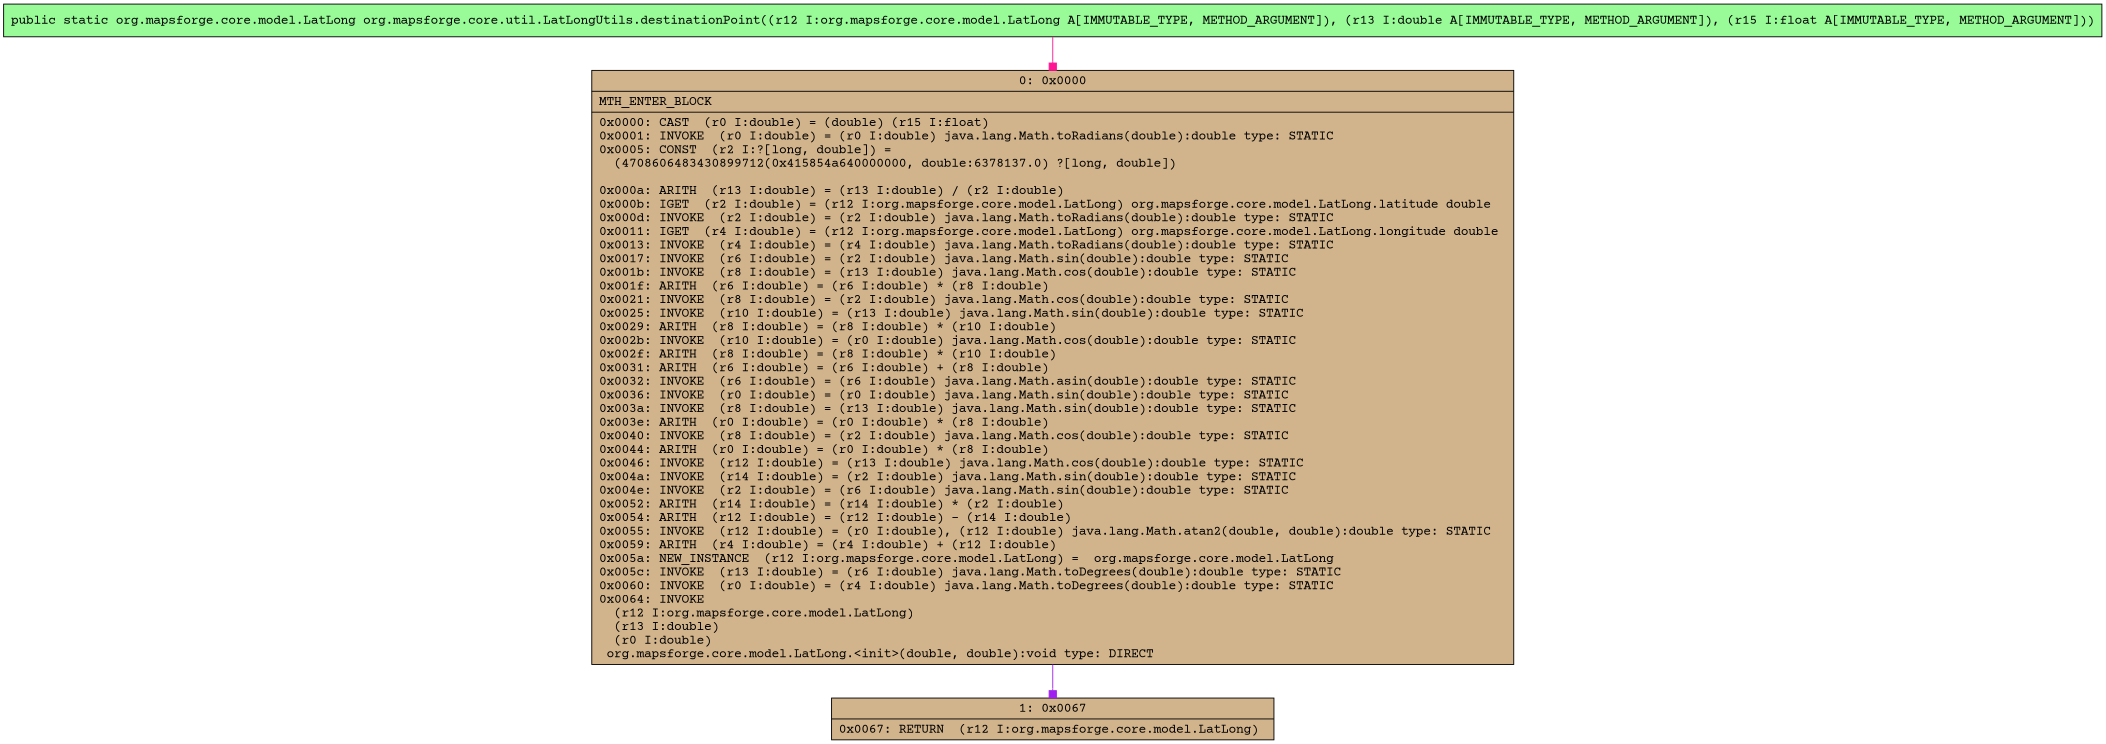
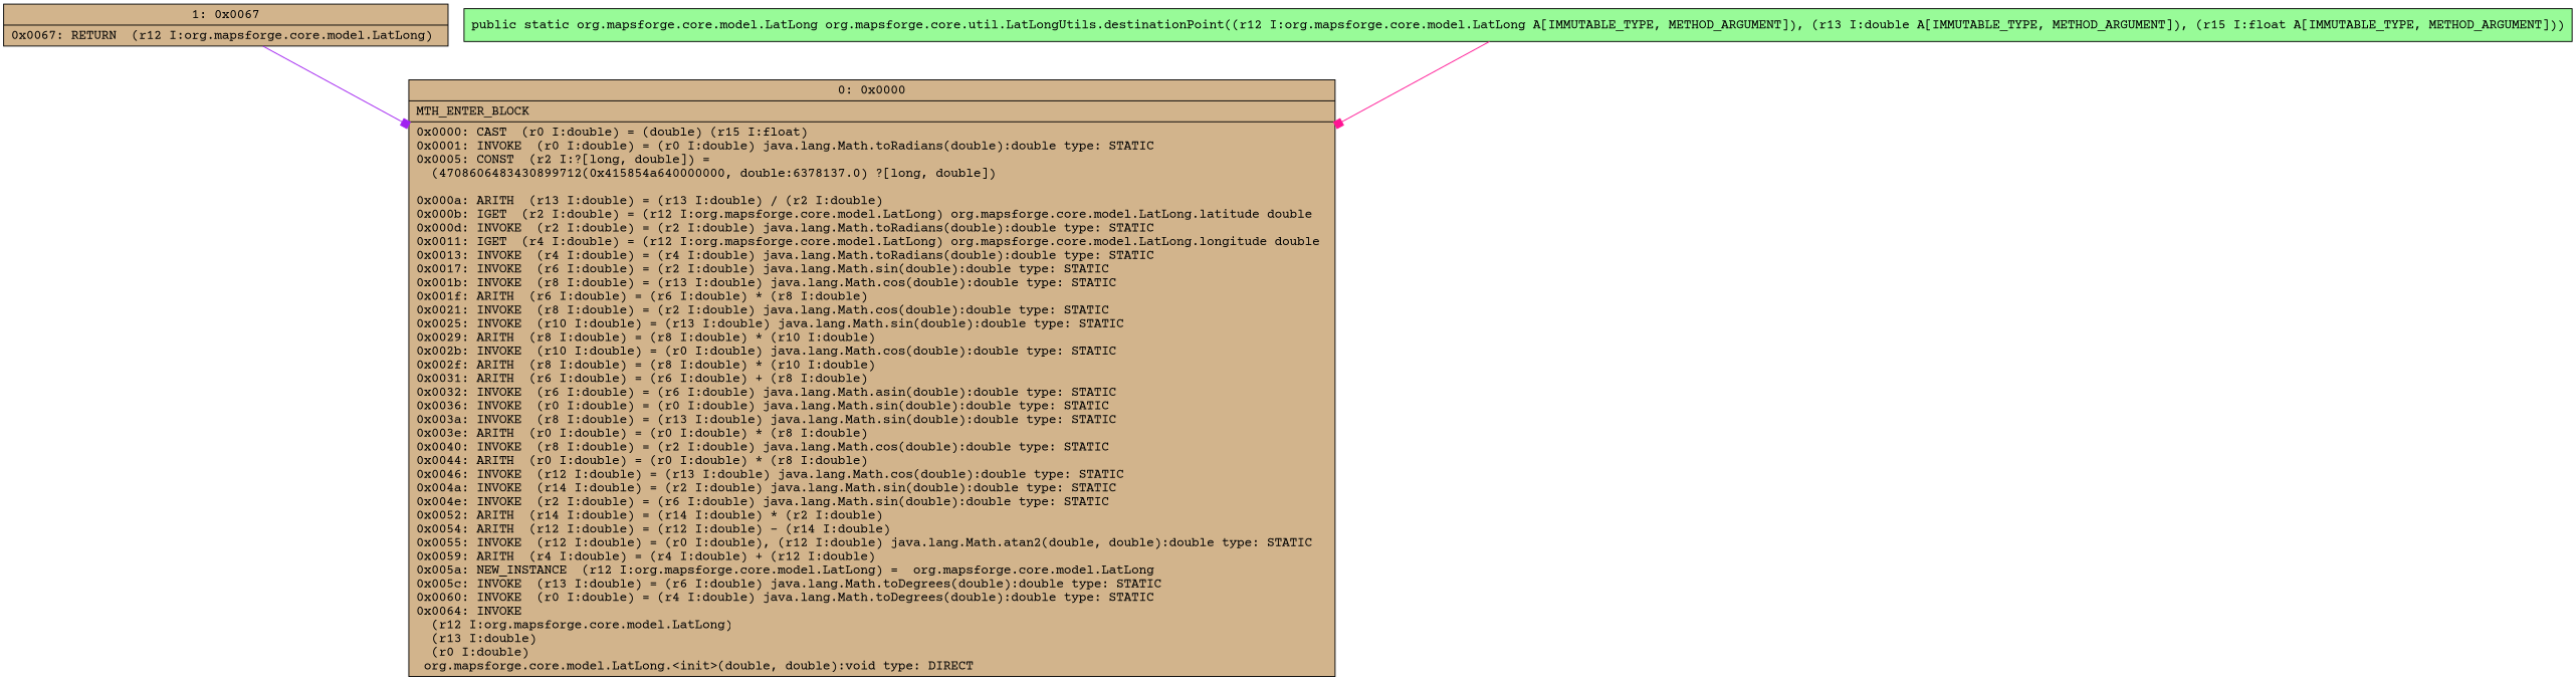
  digraph {
    fontname="Courier Prime"
    node [shape=record style=filled fillcolor=tan fontname="Courier Prime"]
    edge [arrowhead=box fontname="Courier Prime"]
    n1 [label="{0\:\ 0x0000|MTH_ENTER_BLOCK\l|0x0000: CAST  (r0 I:double) = (double) (r15 I:float) \l0x0001: INVOKE  (r0 I:double) = (r0 I:double) java.lang.Math.toRadians(double):double type: STATIC \l0x0005: CONST  (r2 I:?[long, double]) = \l  (4708606483430899712(0x415854a640000000, double:6378137.0) ?[long, double])\l \l0x000a: ARITH  (r13 I:double) = (r13 I:double) \/ (r2 I:double) \l0x000b: IGET  (r2 I:double) = (r12 I:org.mapsforge.core.model.LatLong) org.mapsforge.core.model.LatLong.latitude double \l0x000d: INVOKE  (r2 I:double) = (r2 I:double) java.lang.Math.toRadians(double):double type: STATIC \l0x0011: IGET  (r4 I:double) = (r12 I:org.mapsforge.core.model.LatLong) org.mapsforge.core.model.LatLong.longitude double \l0x0013: INVOKE  (r4 I:double) = (r4 I:double) java.lang.Math.toRadians(double):double type: STATIC \l0x0017: INVOKE  (r6 I:double) = (r2 I:double) java.lang.Math.sin(double):double type: STATIC \l0x001b: INVOKE  (r8 I:double) = (r13 I:double) java.lang.Math.cos(double):double type: STATIC \l0x001f: ARITH  (r6 I:double) = (r6 I:double) * (r8 I:double) \l0x0021: INVOKE  (r8 I:double) = (r2 I:double) java.lang.Math.cos(double):double type: STATIC \l0x0025: INVOKE  (r10 I:double) = (r13 I:double) java.lang.Math.sin(double):double type: STATIC \l0x0029: ARITH  (r8 I:double) = (r8 I:double) * (r10 I:double) \l0x002b: INVOKE  (r10 I:double) = (r0 I:double) java.lang.Math.cos(double):double type: STATIC \l0x002f: ARITH  (r8 I:double) = (r8 I:double) * (r10 I:double) \l0x0031: ARITH  (r6 I:double) = (r6 I:double) + (r8 I:double) \l0x0032: INVOKE  (r6 I:double) = (r6 I:double) java.lang.Math.asin(double):double type: STATIC \l0x0036: INVOKE  (r0 I:double) = (r0 I:double) java.lang.Math.sin(double):double type: STATIC \l0x003a: INVOKE  (r8 I:double) = (r13 I:double) java.lang.Math.sin(double):double type: STATIC \l0x003e: ARITH  (r0 I:double) = (r0 I:double) * (r8 I:double) \l0x0040: INVOKE  (r8 I:double) = (r2 I:double) java.lang.Math.cos(double):double type: STATIC \l0x0044: ARITH  (r0 I:double) = (r0 I:double) * (r8 I:double) \l0x0046: INVOKE  (r12 I:double) = (r13 I:double) java.lang.Math.cos(double):double type: STATIC \l0x004a: INVOKE  (r14 I:double) = (r2 I:double) java.lang.Math.sin(double):double type: STATIC \l0x004e: INVOKE  (r2 I:double) = (r6 I:double) java.lang.Math.sin(double):double type: STATIC \l0x0052: ARITH  (r14 I:double) = (r14 I:double) * (r2 I:double) \l0x0054: ARITH  (r12 I:double) = (r12 I:double) \- (r14 I:double) \l0x0055: INVOKE  (r12 I:double) = (r0 I:double), (r12 I:double) java.lang.Math.atan2(double, double):double type: STATIC \l0x0059: ARITH  (r4 I:double) = (r4 I:double) + (r12 I:double) \l0x005a: NEW_INSTANCE  (r12 I:org.mapsforge.core.model.LatLong) =  org.mapsforge.core.model.LatLong \l0x005c: INVOKE  (r13 I:double) = (r6 I:double) java.lang.Math.toDegrees(double):double type: STATIC \l0x0060: INVOKE  (r0 I:double) = (r4 I:double) java.lang.Math.toDegrees(double):double type: STATIC \l0x0064: INVOKE  \l  (r12 I:org.mapsforge.core.model.LatLong)\l  (r13 I:double)\l  (r0 I:double)\l org.mapsforge.core.model.LatLong.\<init\>(double, double):void type: DIRECT \l}"]
    n2 [label="{1\:\ 0x0067|0x0067: RETURN  (r12 I:org.mapsforge.core.model.LatLong) \l}"]
    n3 [label="{public static org.mapsforge.core.model.LatLong org.mapsforge.core.util.LatLongUtils.destinationPoint((r12 I:org.mapsforge.core.model.LatLong A[IMMUTABLE_TYPE, METHOD_ARGUMENT]), (r13 I:double A[IMMUTABLE_TYPE, METHOD_ARGUMENT]), (r15 I:float A[IMMUTABLE_TYPE, METHOD_ARGUMENT])) }" fillcolor=palegreen]
-   n1 -> n2 [color=purple]
+   n2 -> n1 [color=purple]
    n3 -> n1 [color=deeppink]
  }
